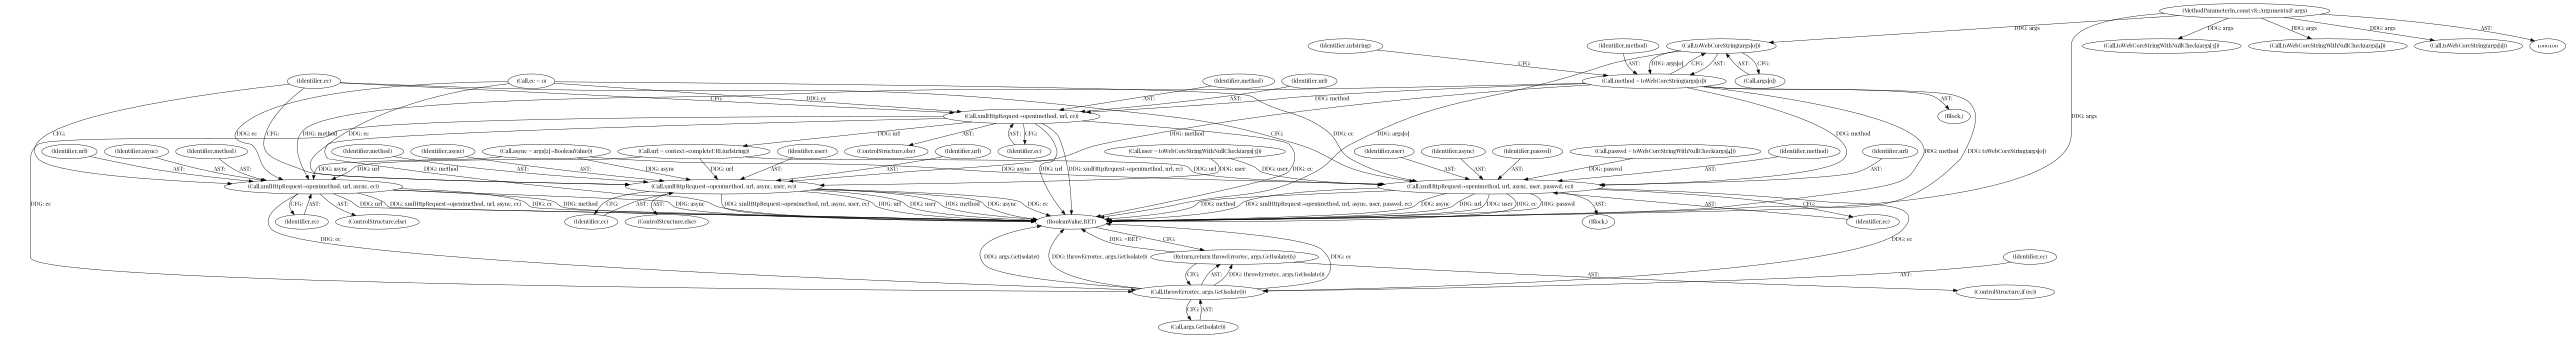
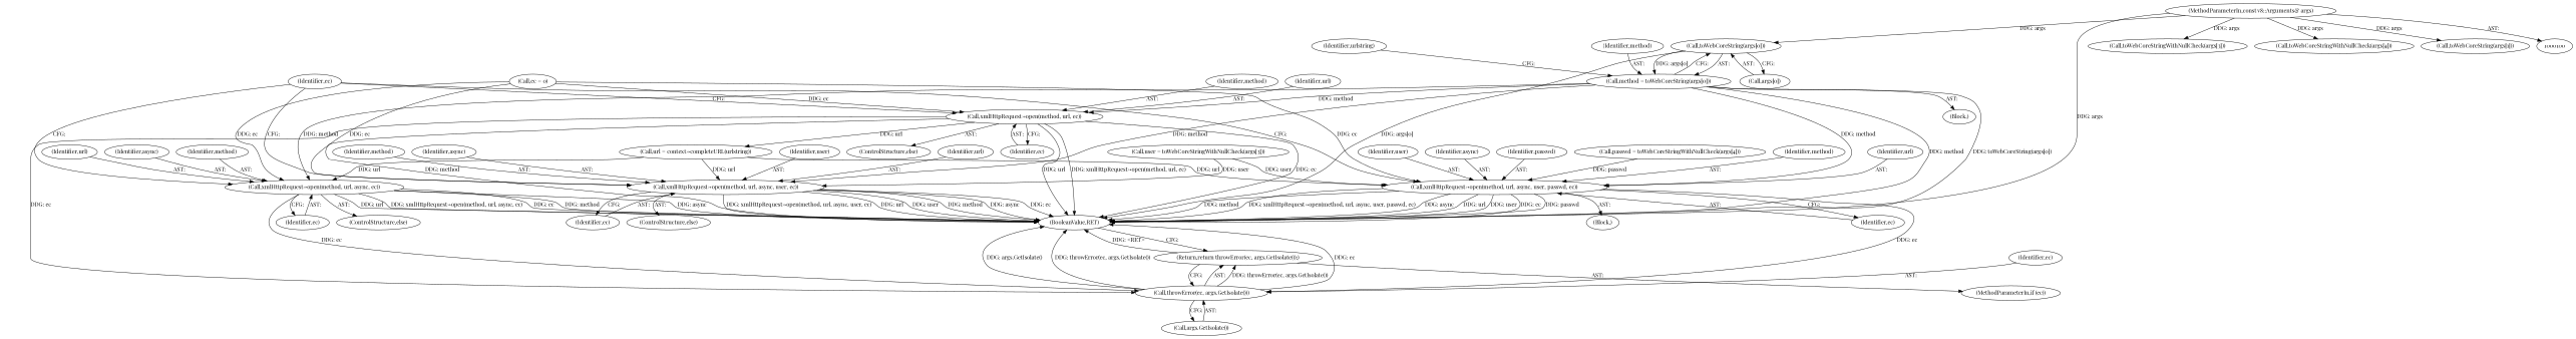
  digraph {
    fontname="Playfair Display"
    node [fontname="Playfair Display"]
    edge [fontname="Playfair Display"]
    n1 [label="(Call,toWebCoreString(args[0]))"]
    n2 [label="(Call,method = toWebCoreString(args[0]))"]
    n3 [label="(BooleanValue,RET)"]
    n4 [label="(Call,args[0])"]
    n5 [label="(Call,xmlHttpRequest->open(method, url, async, user, passwd, ec))"]
    n6 [label="(Call,xmlHttpRequest->open(method, url, async, user, ec))"]
    n7 [label="(Call,xmlHttpRequest->open(method, url, async, ec))"]
    n8 [label="(Call,xmlHttpRequest->open(method, url, ec))"]
    n9 [label="(Block,)"]
    n10 [label="(Return,return throwError(ec, args.GetIsolate());)"]
    n11 [label="(MethodParameterIn,const v8::Arguments& args)"]
    n12 [label="(Call,toWebCoreStringWithNullCheck(args[3]))"]
    n13 [label="(Call,toWebCoreStringWithNullCheck(args[4]))"]
    n14 [label="(Call,toWebCoreString(args[1]))"]
    1000100
    n16 [label="(Call,throwError(ec, args.GetIsolate()))"]
    n17 [label="(Block,)"]
    n18 [label="(Identifier,ec)"]
    n19 [label="(ControlStructure,else)"]
    n20 [label="(Identifier,ec)"]
    n21 [label="(Identifier,ec)"]
    n22 [label="(ControlStructure,else)"]
    n23 [label="(ControlStructure,else)"]
    n24 [label="(Identifier,ec)"]
    n25 [label="(Call,url = context->completeURL(urlstring))"]
    n26 [label="(Call,args.GetIsolate())"]
-   n27 [label="(ControlStructure,if (ec))"]
+   n27 [label="(MethodParameterIn,if (ec))"]
    n28 [label="(Identifier,url)"]
    n29 [label="(Identifier,urlstring)"]
    n30 [label="(Identifier,url)"]
    n31 [label="(Call,ec = 0)"]
    n32 [label="(Identifier,user)"]
    n33 [label="(Identifier,url)"]
    n34 [label="(Call,user = toWebCoreStringWithNullCheck(args[3]))"]
    n35 [label="(Identifier,method)"]
    n36 [label="(Identifier,async)"]
    n37 [label="(Identifier,ec)"]
    n38 [label="(Identifier,method)"]
    n39 [label="(Identifier,user)"]
    n40 [label="(Identifier,async)"]
    n41 [label="(Identifier,ec)"]
    n42 [label="(Identifier,async)"]
    n43 [label="(Identifier,passwd)"]
    n44 [label="(Identifier,url)"]
    n45 [label="(Call,passwd = toWebCoreStringWithNullCheck(args[4]))"]
    n46 [label="(Identifier,method)"]
    n47 [label="(Identifier,method)"]
-   n48 [label="(Call,async = args[2]->BooleanValue())"]
    n49 [label="(Identifier,method)"]
    n1 -> n2 [label="AST: "]
    n1 -> n2 [label="DDG: args[0]"]
    n1 -> n3 [label="DDG: args[0]"]
    n1 -> n4 [label="CFG: "]
    n2 -> n1 [label="CFG: "]
    n2 -> n3 [label="DDG: method"]
    n2 -> n3 [label="DDG: toWebCoreString(args[0])"]
    n2 -> n5 [label="DDG: method"]
    n2 -> n6 [label="DDG: method"]
    n2 -> n7 [label="DDG: method"]
    n2 -> n8 [label="DDG: method"]
    n2 -> n9 [label="AST: "]
    n3 -> n10 [label="CFG: "]
    n4 -> n1 [label="AST: "]
    n5 -> n3 [label="DDG: method"]
    n5 -> n3 [label="DDG: xmlHttpRequest->open(method, url, async, user, passwd, ec)"]
    n5 -> n3 [label="DDG: async"]
    n5 -> n3 [label="DDG: url"]
    n5 -> n3 [label="DDG: user"]
    n5 -> n3 [label="DDG: ec"]
    n5 -> n3 [label="DDG: passwd"]
    n5 -> n16 [label="DDG: ec"]
    n5 -> n17 [label="AST: "]
    n5 -> n18 [label="CFG: "]
    n6 -> n3 [label="DDG: ec"]
    n6 -> n3 [label="DDG: xmlHttpRequest->open(method, url, async, user, ec)"]
    n6 -> n3 [label="DDG: url"]
    n6 -> n3 [label="DDG: user"]
    n6 -> n3 [label="DDG: method"]
    n6 -> n3 [label="DDG: async"]
    n6 -> n19 [label="AST: "]
    n6 -> n20 [label="CFG: "]
    n7 -> n3 [label="DDG: ec"]
    n7 -> n3 [label="DDG: method"]
    n7 -> n3 [label="DDG: async"]
    n7 -> n3 [label="DDG: url"]
    n7 -> n3 [label="DDG: xmlHttpRequest->open(method, url, async, ec)"]
    n7 -> n16 [label="DDG: ec"]
    n7 -> n21 [label="CFG: "]
    n7 -> n22 [label="AST: "]
    n8 -> n3 [label="DDG: method"]
    n8 -> n3 [label="DDG: url"]
    n8 -> n3 [label="DDG: xmlHttpRequest->open(method, url, ec)"]
    n8 -> n3 [label="DDG: ec"]
    n8 -> n16 [label="DDG: ec"]
    n8 -> n23 [label="AST: "]
    n8 -> n24 [label="CFG: "]
    n8 -> n25 [label="DDG: url"]
    n10 -> n3 [label="DDG: <RET>"]
    n10 -> n16 [label="CFG: "]
    n10 -> n27 [label="AST: "]
    n11 -> n1 [label="DDG: args"]
    n11 -> n3 [label="DDG: args"]
    n11 -> n12 [label="DDG: args"]
    n11 -> n13 [label="DDG: args"]
    n11 -> n14 [label="DDG: args"]
    n11 -> 1000100 [label="AST: "]
    n16 -> n3 [label="DDG: ec"]
    n16 -> n3 [label="DDG: args.GetIsolate()"]
    n16 -> n3 [label="DDG: throwError(ec, args.GetIsolate())"]
    n16 -> n10 [label="AST: "]
    n16 -> n10 [label="DDG: throwError(ec, args.GetIsolate())"]
    n16 -> n26 [label="CFG: "]
    n18 -> n5 [label="AST: "]
    n20 -> n6 [label="AST: "]
    n21 -> n7 [label="AST: "]
    n24 -> n8 [label="AST: "]
    n25 -> n5 [label="DDG: url"]
    n25 -> n6 [label="DDG: url"]
    n25 -> n7 [label="DDG: url"]
    n26 -> n16 [label="AST: "]
    n28 -> n5 [label="AST: "]
    n29 -> n2 [label="CFG: "]
    n30 -> n7 [label="AST: "]
    n31 -> n5 [label="DDG: ec"]
    n31 -> n6 [label="DDG: ec"]
    n31 -> n7 [label="DDG: ec"]
    n31 -> n8 [label="DDG: ec"]
    n32 -> n6 [label="AST: "]
    n33 -> n6 [label="AST: "]
    n34 -> n5 [label="DDG: user"]
    n34 -> n6 [label="DDG: user"]
    n35 -> n6 [label="AST: "]
    n36 -> n7 [label="AST: "]
    n37 -> n5 [label="CFG: "]
    n37 -> n6 [label="CFG: "]
    n37 -> n7 [label="CFG: "]
    n37 -> n8 [label="CFG: "]
    n38 -> n2 [label="AST: "]
    n39 -> n5 [label="AST: "]
    n40 -> n5 [label="AST: "]
    n41 -> n16 [label="AST: "]
    n42 -> n6 [label="AST: "]
    n43 -> n5 [label="AST: "]
    n44 -> n8 [label="AST: "]
    n45 -> n5 [label="DDG: passwd"]
    n46 -> n7 [label="AST: "]
    n47 -> n8 [label="AST: "]
-   n48 -> n5 [label="DDG: async"]
-   n48 -> n6 [label="DDG: async"]
-   n48 -> n7 [label="DDG: async"]
    n49 -> n5 [label="AST: "]
  }
